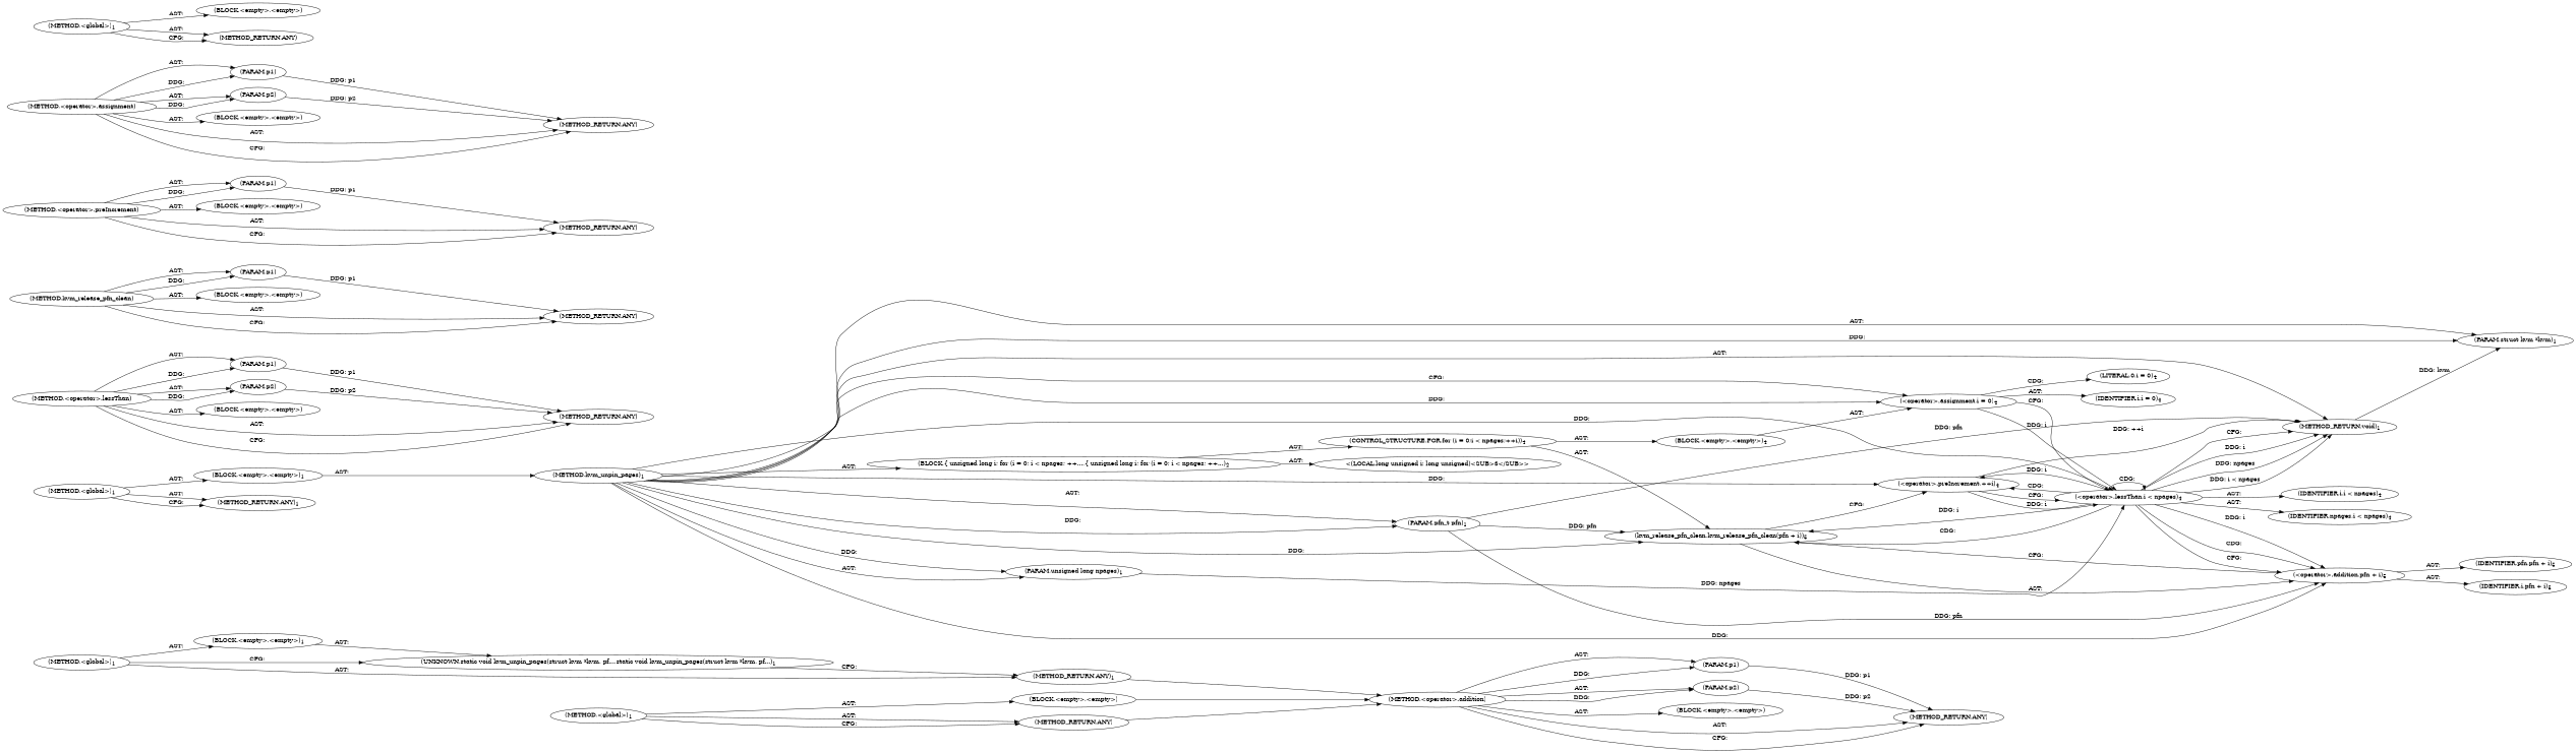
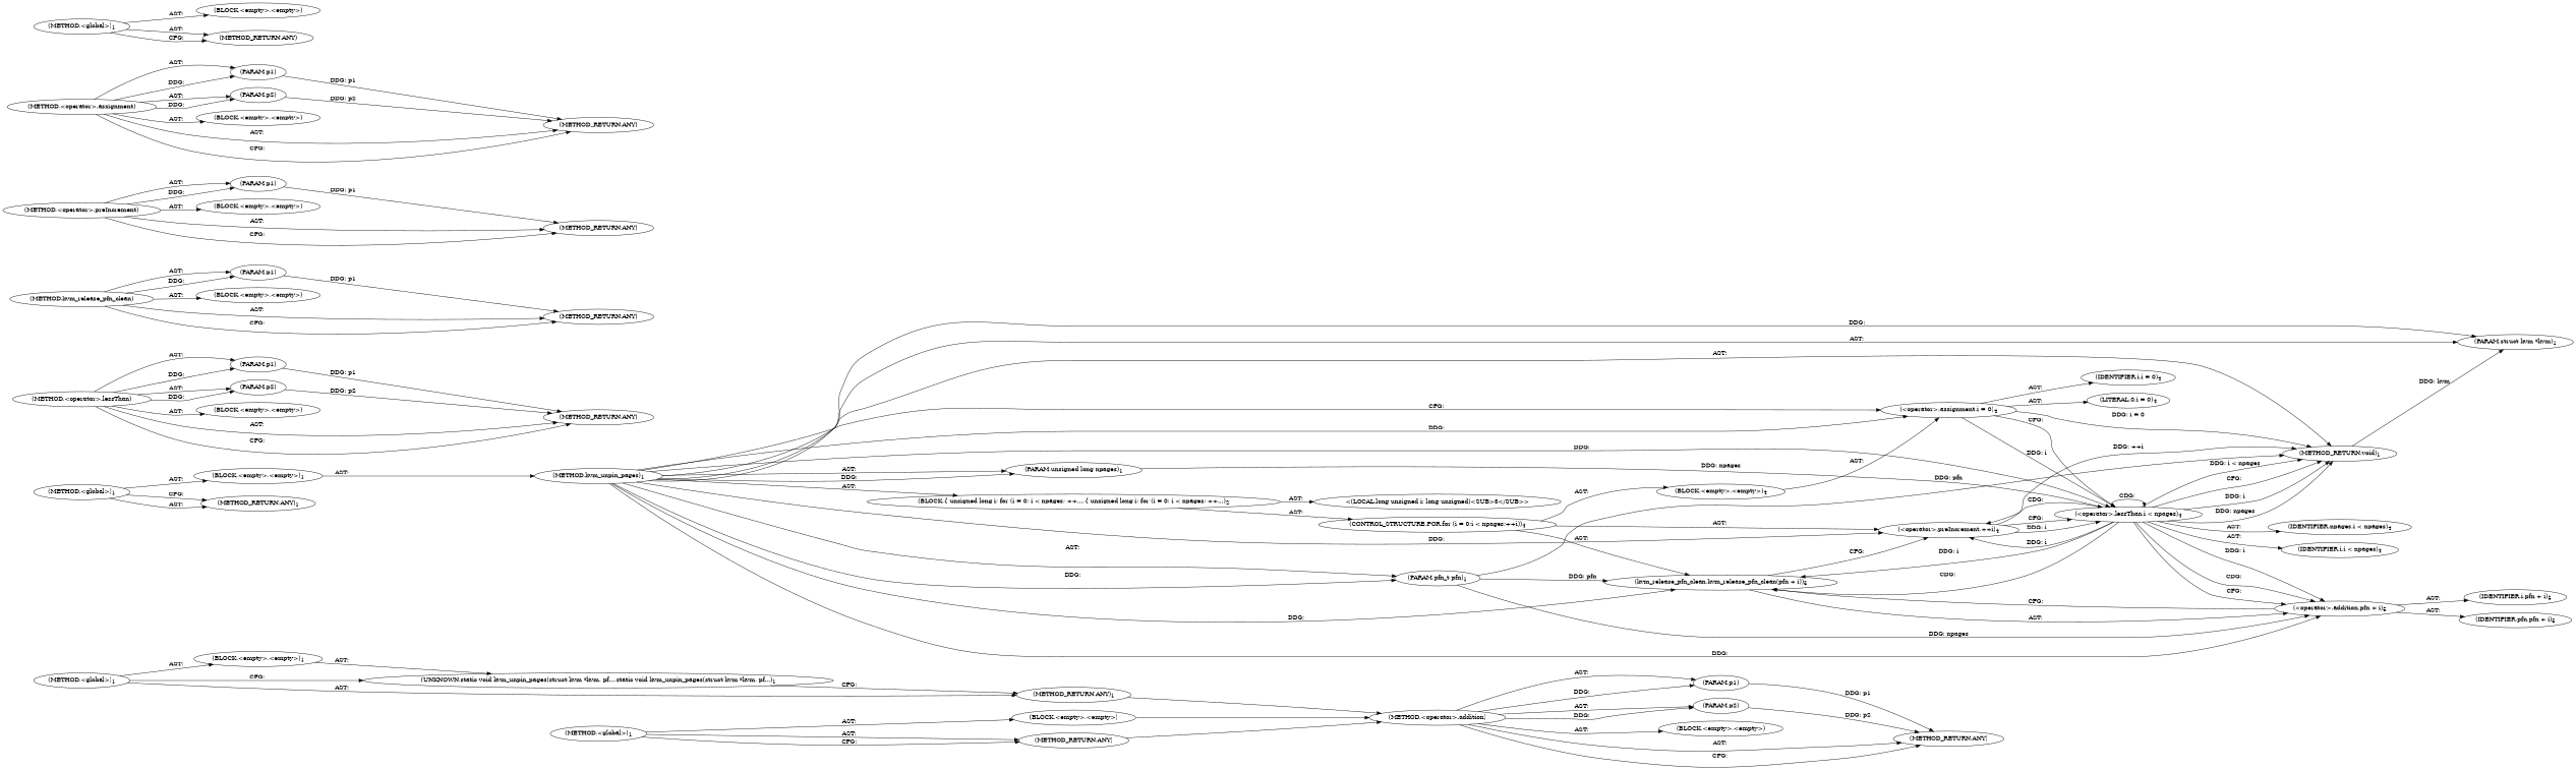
  digraph {
    rankdir=LR
    n1 [label=<(METHOD,&lt;operator&gt;.addition)>]
    n2 [label=<(PARAM,p1)>]
    n3 [label=<(PARAM,p2)>]
    n4 [label=<(BLOCK,&lt;empty&gt;,&lt;empty&gt;)>]
    n5 [label=<(METHOD_RETURN,ANY)>]
    n6 [label=<(METHOD,&lt;global&gt;)<SUB>1</SUB>>]
    n7 [label=<(BLOCK,&lt;empty&gt;,&lt;empty&gt;)<SUB>1</SUB>>]
    n8 [label=<(METHOD_RETURN,ANY)<SUB>1</SUB>>]
    n9 [label=<(METHOD,kvm_unpin_pages)<SUB>1</SUB>>]
    n10 [label=<(PARAM,struct kvm *kvm)<SUB>1</SUB>>]
    n11 [label=<(PARAM,pfn_t pfn)<SUB>1</SUB>>]
    n12 [label=<(PARAM,unsigned long npages)<SUB>1</SUB>>]
    n13 [label=<(BLOCK,{ 	unsigned long i; 	for (i = 0; i &lt; npages; ++...,{ 	unsigned long i; 	for (i = 0; i &lt; npages; ++...)<SUB>2</SUB>>]
    n14 [label=<(&lt;operator&gt;.assignment,i = 0)<SUB>4</SUB>>]
    n15 [label=<(&lt;operator&gt;.lessThan,i &lt; npages)<SUB>4</SUB>>]
    n16 [label=<(&lt;operator&gt;.preIncrement,++i)<SUB>4</SUB>>]
    n17 [label=<(kvm_release_pfn_clean,kvm_release_pfn_clean(pfn + i))<SUB>5</SUB>>]
    n18 [label=<(&lt;operator&gt;.addition,pfn + i)<SUB>5</SUB>>]
    n19 [label=<(METHOD_RETURN,void)<SUB>1</SUB>>]
    n20 [label="<(LOCAL,long unsigned i: long unsigned)<SUB>3</SUB>>"]
    n21 [label=<(CONTROL_STRUCTURE,FOR,for (i = 0;i &lt; npages;++i))<SUB>4</SUB>>]
    n22 [label=<(IDENTIFIER,i,i = 0)<SUB>4</SUB>>]
    n23 [label=<(LITERAL,0,i = 0)<SUB>4</SUB>>]
    n24 [label=<(IDENTIFIER,i,i &lt; npages)<SUB>4</SUB>>]
    n25 [label=<(IDENTIFIER,npages,i &lt; npages)<SUB>4</SUB>>]
    n26 [label=<(IDENTIFIER,pfn,pfn + i)<SUB>5</SUB>>]
    n27 [label=<(IDENTIFIER,i,pfn + i)<SUB>5</SUB>>]
    n28 [label=<(BLOCK,&lt;empty&gt;,&lt;empty&gt;)<SUB>4</SUB>>]
    n29 [label=<(METHOD,&lt;operator&gt;.lessThan)>]
    n30 [label=<(PARAM,p1)>]
    n31 [label=<(PARAM,p2)>]
    n32 [label=<(BLOCK,&lt;empty&gt;,&lt;empty&gt;)>]
    n33 [label=<(METHOD_RETURN,ANY)>]
    n34 [label=<(METHOD,kvm_release_pfn_clean)>]
    n35 [label=<(PARAM,p1)>]
    n36 [label=<(BLOCK,&lt;empty&gt;,&lt;empty&gt;)>]
    n37 [label=<(METHOD_RETURN,ANY)>]
    n38 [label=<(METHOD,&lt;operator&gt;.preIncrement)>]
    n39 [label=<(PARAM,p1)>]
    n40 [label=<(BLOCK,&lt;empty&gt;,&lt;empty&gt;)>]
    n41 [label=<(METHOD_RETURN,ANY)>]
    n42 [label=<(METHOD,&lt;operator&gt;.assignment)>]
    n43 [label=<(PARAM,p1)>]
    n44 [label=<(PARAM,p2)>]
    n45 [label=<(BLOCK,&lt;empty&gt;,&lt;empty&gt;)>]
    n46 [label=<(METHOD_RETURN,ANY)>]
    n47 [label=<(METHOD,&lt;global&gt;)<SUB>1</SUB>>]
    n48 [label=<(BLOCK,&lt;empty&gt;,&lt;empty&gt;)>]
    n49 [label=<(METHOD_RETURN,ANY)>]
    n50 [label=<(METHOD,&lt;global&gt;)<SUB>1</SUB>>]
    n51 [label=<(BLOCK,&lt;empty&gt;,&lt;empty&gt;)<SUB>1</SUB>>]
    n52 [label=<(UNKNOWN,static void kvm_unpin_pages(struct kvm *kvm, pf...,static void kvm_unpin_pages(struct kvm *kvm, pf...)<SUB>1</SUB>>]
    n53 [label=<(METHOD_RETURN,ANY)<SUB>1</SUB>>]
    n54 [label=<(METHOD,&lt;global&gt;)<SUB>1</SUB>>]
    n55 [label=<(BLOCK,&lt;empty&gt;,&lt;empty&gt;)>]
    n56 [label=<(METHOD_RETURN,ANY)>]
    n1 -> n2 [label="AST: "]
    n1 -> n2 [label="DDG: "]
    n1 -> n3 [label="AST: "]
    n1 -> n3 [label="DDG: "]
    n1 -> n4 [label="AST: "]
    n1 -> n5 [label="AST: "]
    n1 -> n5 [label="CFG: "]
    n2 -> n5 [label="DDG: p1"]
    n3 -> n5 [label="DDG: p2"]
    n6 -> n7 [label="AST: "]
    n6 -> n8 [label="AST: "]
    n6 -> n8 [label="CFG: "]
    n7 -> n9 [label="AST: "]
    n9 -> n10 [label="AST: "]
    n9 -> n10 [label="DDG: "]
    n9 -> n11 [label="AST: "]
    n9 -> n11 [label="DDG: "]
    n9 -> n12 [label="AST: "]
    n9 -> n12 [label="DDG: "]
    n9 -> n13 [label="AST: "]
    n9 -> n14 [label="CFG: "]
    n9 -> n14 [label="DDG: "]
    n9 -> n15 [label="DDG: "]
    n9 -> n16 [label="DDG: "]
    n9 -> n17 [label="DDG: "]
    n9 -> n18 [label="DDG: "]
    n9 -> n19 [label="AST: "]
    n11 -> n17 [label="DDG: pfn"]
-   n11 -> n18 [label="DDG: pfn"]
+   n11 -> n18 [label="DDG: npages"]
    n11 -> n19 [label="DDG: pfn"]
    n12 -> n15 [label="DDG: npages"]
    n13 -> n20 [label="AST: "]
    n13 -> n21 [label="AST: "]
    n14 -> n15 [label="CFG: "]
    n14 -> n15 [label="DDG: i"]
+   n14 -> n19 [label="DDG: i = 0"]
    n14 -> n22 [label="AST: "]
-   n14 -> n23 [label="CDG: "]
+   n14 -> n23 [label="AST: "]
    n15 -> n15 [label="CDG: "]
    n15 -> n16 [label="DDG: i"]
    n15 -> n16 [label="CDG: "]
    n15 -> n17 [label="DDG: i"]
    n15 -> n17 [label="CDG: "]
    n15 -> n18 [label="CFG: "]
    n15 -> n18 [label="DDG: i"]
    n15 -> n18 [label="CDG: "]
    n15 -> n19 [label="CFG: "]
    n15 -> n19 [label="DDG: i"]
    n15 -> n19 [label="DDG: npages"]
    n15 -> n19 [label="DDG: i &lt; npages"]
    n15 -> n24 [label="AST: "]
    n15 -> n25 [label="AST: "]
    n16 -> n15 [label="CFG: "]
    n16 -> n15 [label="DDG: i"]
    n16 -> n19 [label="DDG: ++i"]
    n17 -> n16 [label="CFG: "]
    n17 -> n18 [label="AST: "]
    n18 -> n17 [label="CFG: "]
    n18 -> n26 [label="AST: "]
    n18 -> n27 [label="AST: "]
    n19 -> n10 [label="DDG: kvm"]
+   n21 -> n16 [label="AST: "]
    n21 -> n17 [label="AST: "]
    n21 -> n28 [label="AST: "]
    n28 -> n14 [label="AST: "]
    n29 -> n30 [label="AST: "]
    n29 -> n30 [label="DDG: "]
    n29 -> n31 [label="AST: "]
    n29 -> n31 [label="DDG: "]
    n29 -> n32 [label="AST: "]
    n29 -> n33 [label="AST: "]
    n29 -> n33 [label="CFG: "]
    n30 -> n33 [label="DDG: p1"]
    n31 -> n33 [label="DDG: p2"]
    n34 -> n35 [label="AST: "]
    n34 -> n35 [label="DDG: "]
    n34 -> n36 [label="AST: "]
    n34 -> n37 [label="AST: "]
    n34 -> n37 [label="CFG: "]
    n35 -> n37 [label="DDG: p1"]
    n38 -> n39 [label="AST: "]
    n38 -> n39 [label="DDG: "]
    n38 -> n40 [label="AST: "]
    n38 -> n41 [label="AST: "]
    n38 -> n41 [label="CFG: "]
    n39 -> n41 [label="DDG: p1"]
    n42 -> n43 [label="AST: "]
    n42 -> n43 [label="DDG: "]
    n42 -> n44 [label="AST: "]
    n42 -> n44 [label="DDG: "]
    n42 -> n45 [label="AST: "]
    n42 -> n46 [label="AST: "]
    n42 -> n46 [label="CFG: "]
    n43 -> n46 [label="DDG: p1"]
    n44 -> n46 [label="DDG: p2"]
    n47 -> n48 [label="AST: "]
    n47 -> n49 [label="AST: "]
    n47 -> n49 [label="CFG: "]
    n50 -> n51 [label="AST: "]
    n50 -> n52 [label="CFG: "]
    n50 -> n53 [label="AST: "]
    n51 -> n52 [label="AST: "]
    n52 -> n53 [label="CFG: "]
    n53 -> n1
    n54 -> n55 [label="AST: "]
    n54 -> n56 [label="AST: "]
    n54 -> n56 [label="CFG: "]
    n55 -> n1
    n56 -> n1
  }
